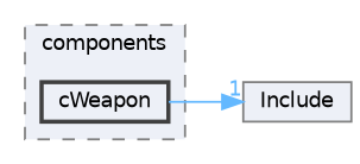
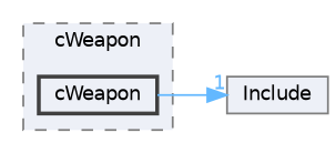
  digraph {
    compound=true
    rankdir=LR
    node [fillcolor="#edf0f7" fontname=Helvetica fontsize=10 shape=box]
    n1 [color=grey25 height=0.2 label=cWeapon style="filled,bold" width=0.4]
    n2 [color=grey50 height=0.2 label=Include style=filled width=0.4]
    subgraph cluster_1 {
      bgcolor="#edf0f7"
      fontname=Helvetica
      fontsize=10
-     label=components
+     label=cWeapon
      pencolor=grey50
      style="filled,dashed"
      n1
    }
    n1 -> n2 [color=steelblue1 fontcolor=steelblue1 fontname=Helvetica fontsize=10 headlabel=1 labeldistance=1.5 labelfontname=Helvetica labelfontsize=10]
  }
